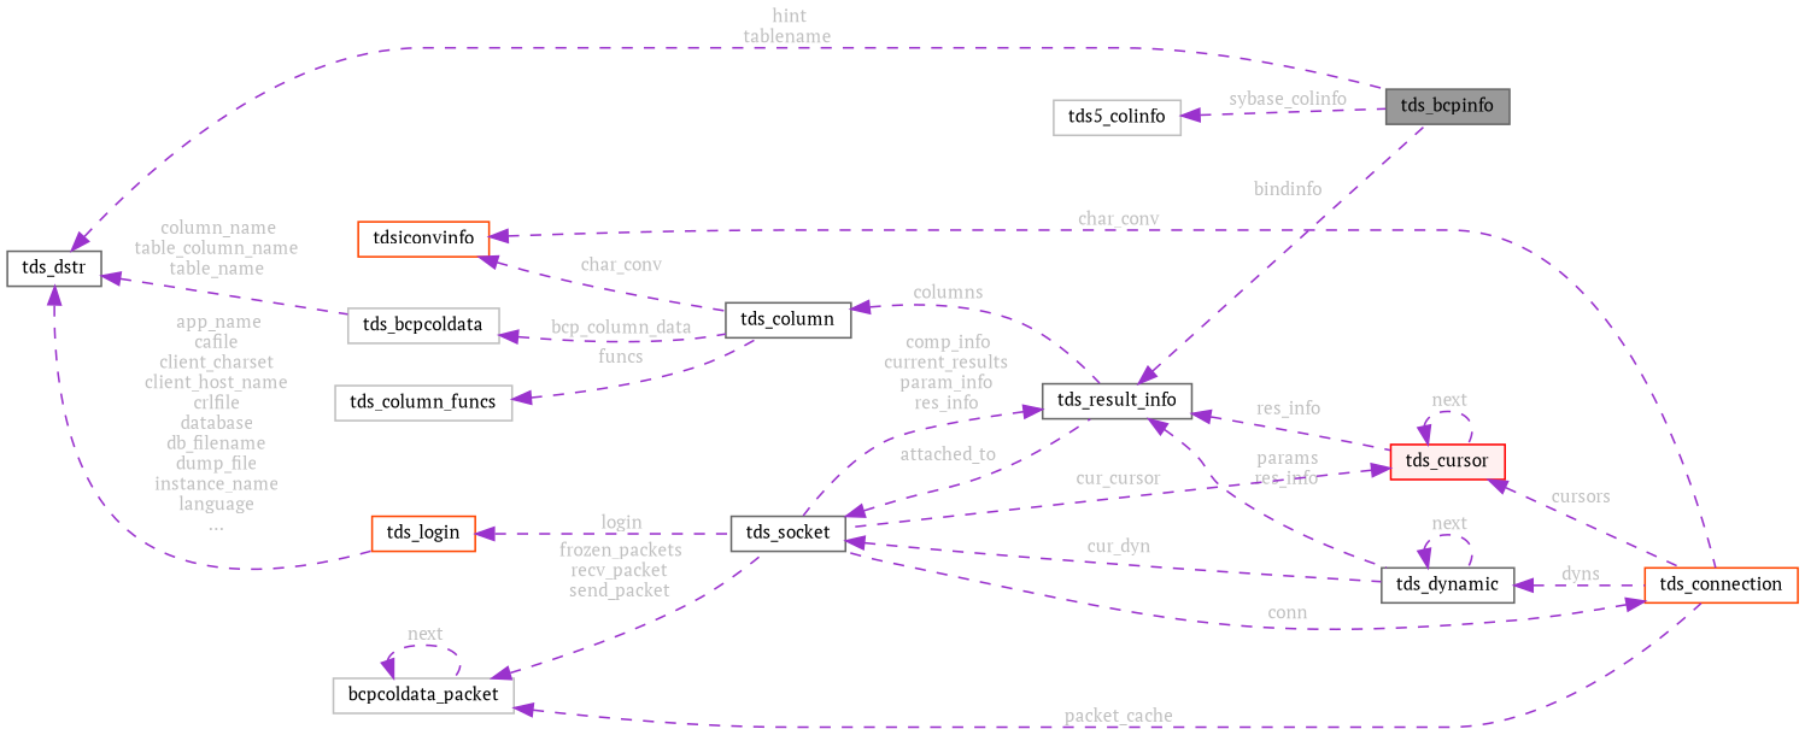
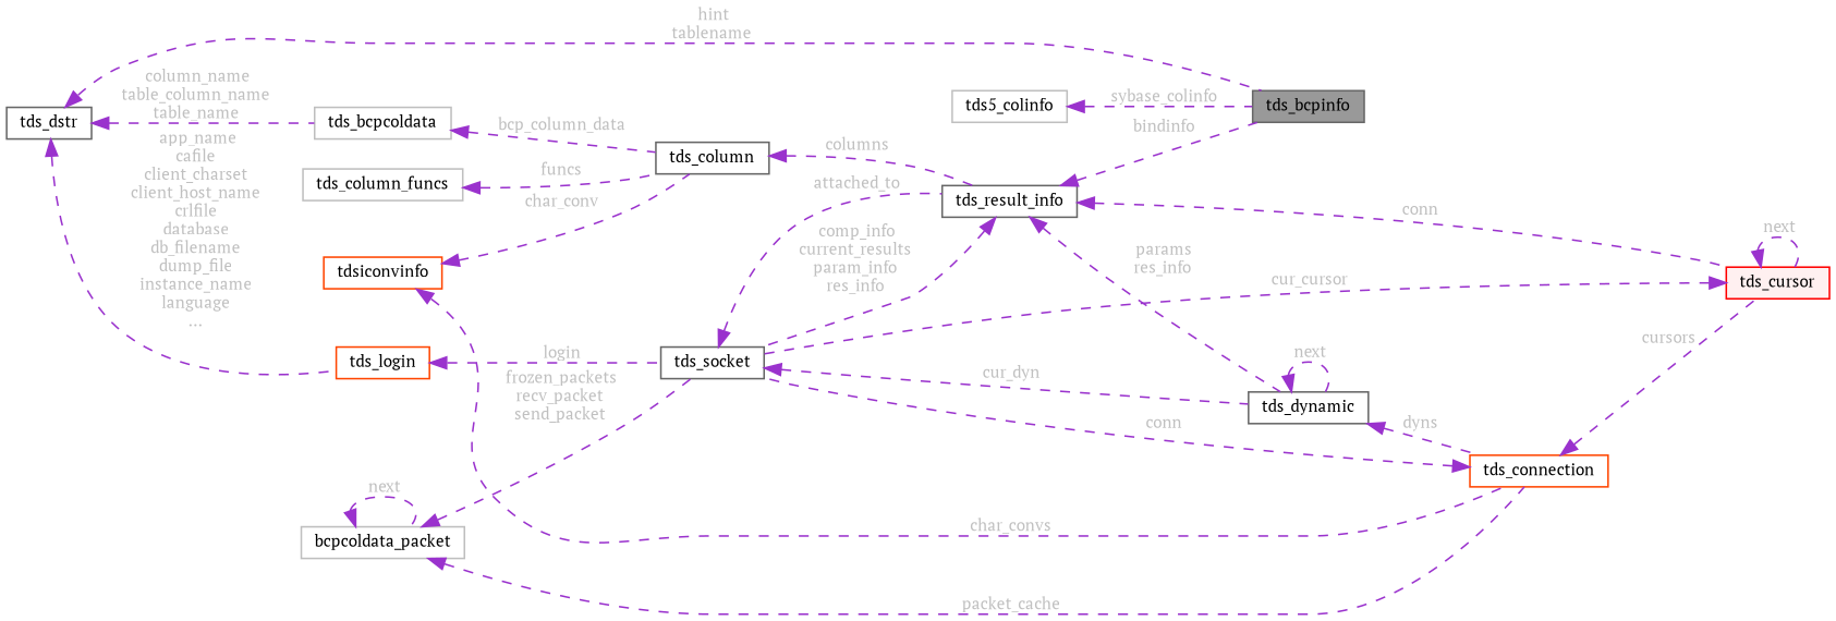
  digraph {
    fontname="PT Serif"
    rankdir=LR
    node [color=gray40 fillcolor=white fontname="PT Serif" fontsize=10 shape=box style=filled]
    edge [color=darkorchid3 dir=back fontcolor=grey fontname="PT Serif" fontsize=10 labelfontname=Helvetica labelfontsize=10 style=dashed]
    n1 [fillcolor=grey60 fontcolor=black height=0.2 label=tds_bcpinfo width=0.4]
    n2 [height=0.2 label=tds_dstr width=0.4]
    n3 [color=orangered height=0.2 label=tds_login width=0.4]
    n4 [color=grey75 height=0.2 label=tds_bcpcoldata width=0.4]
    n5 [height=0.2 label=tds_column width=0.4]
    n6 [height=0.2 label=tds_result_info width=0.4]
    n7 [height=0.2 label=tds_socket width=0.4]
    n8 [color=red fillcolor="#FFF0F0" height=0.2 label=tds_cursor width=0.4]
    n9 [height=0.2 label=tds_dynamic width=0.4]
    n10 [color=orangered height=0.2 label=tds_connection width=0.4]
    n11 [color=grey75 height=0.2 label=tds_column_funcs width=0.4]
    n12 [color=orangered height=0.2 label=tdsiconvinfo width=0.4]
    n13 [color=grey75 height=0.2 label=bcpcoldata_packet width=0.4]
    n14 [color=grey75 height=0.2 label=tds5_colinfo width=0.4]
    n2 -> n1 [label=" hint\ntablename"]
    n2 -> n3 [label=" app_name\ncafile\nclient_charset\nclient_host_name\ncrlfile\ndatabase\ndb_filename\ndump_file\ninstance_name\nlanguage\n..."]
    n2 -> n4 [label=" column_name\ntable_column_name\ntable_name"]
    n3 -> n7 [label=" login"]
    n4 -> n5 [label=" bcp_column_data"]
    n5 -> n6 [label=" columns"]
    n6 -> n1 [label=" bindinfo"]
    n6 -> n7 [label=" comp_info\ncurrent_results\nparam_info\nres_info"]
-   n6 -> n8 [label=" res_info"]
+   n6 -> n8 [label=" conn"]
    n6 -> n9 [label=" params\nres_info"]
    n7 -> n6 [label=" attached_to"]
    n7 -> n9 [label=" cur_dyn"]
    n8 -> n7 [label=" cur_cursor"]
    n8 -> n8 [label=" next"]
-   n8 -> n10 [label=" cursors"]
+   n10 -> n8 [label=" cursors"]
    n9 -> n9 [label=" next"]
    n9 -> n10 [label=" dyns"]
    n10 -> n7 [label=" conn"]
    n11 -> n5 [label=" funcs"]
    n12 -> n5 [label=" char_conv"]
-   n12 -> n10 [label=" char_conv"]
+   n12 -> n10 [label=" char_convs"]
    n13 -> n7 [label=" frozen_packets\nrecv_packet\nsend_packet"]
    n13 -> n10 [label=" packet_cache"]
    n13 -> n13 [label=" next"]
    n14 -> n1 [label=" sybase_colinfo"]
  }
